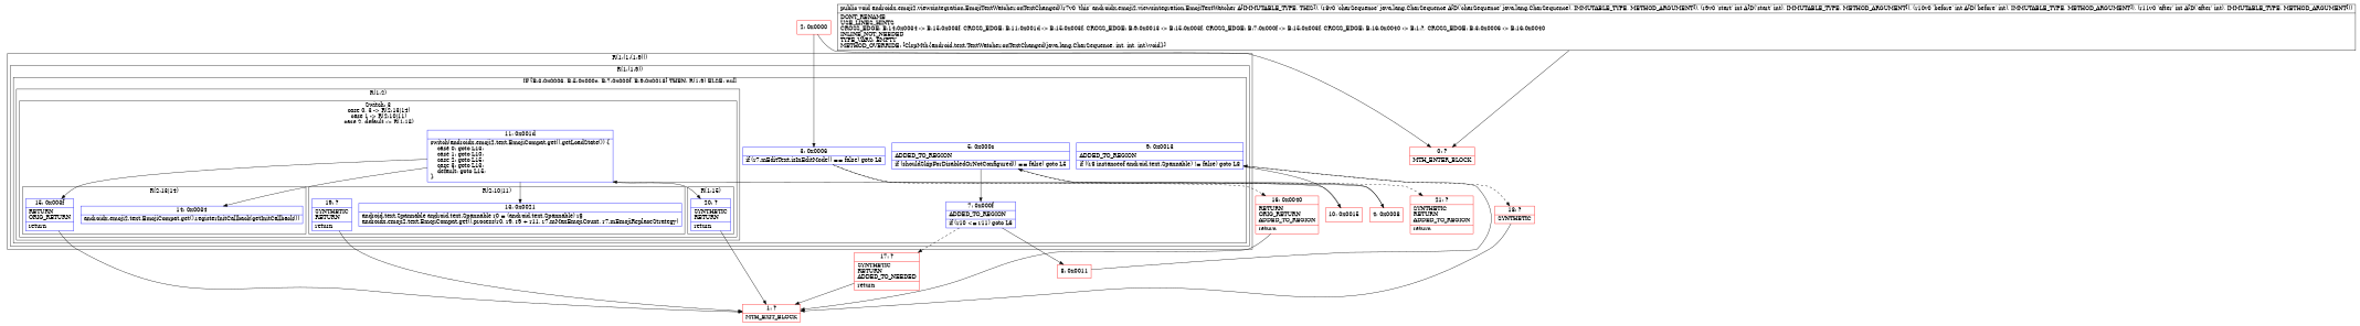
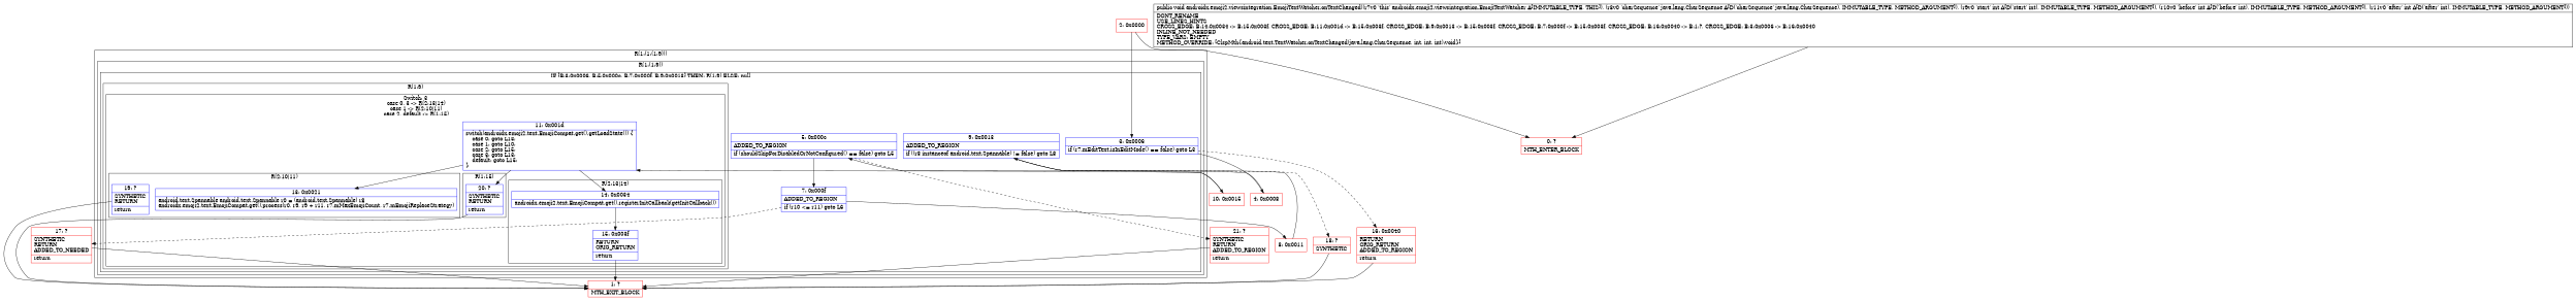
  digraph {
    node [color=blue shape=record]
    n1 [label="{14\:\ 0x0034|androidx.emoji2.text.EmojiCompat.get().registerInitCallback(getInitCallback())\l}"]
    n2 [label="{15\:\ 0x003f|RETURN\lORIG_RETURN\l|return\l}"]
    n3 [label="{13\:\ 0x0021|android.text.Spannable android.text.Spannable r0 = (android.text.Spannable) r8\landroidx.emoji2.text.EmojiCompat.get().process(r0, r9, r9 + r11, r7.mMaxEmojiCount, r7.mEmojiReplaceStrategy)\l}"]
    n4 [label="{19\:\ ?|SYNTHETIC\lRETURN\l|return\l}"]
    n5 [label="{20\:\ ?|SYNTHETIC\lRETURN\l|return\l}"]
    n6 [label="{11\:\ 0x001d|switch(androidx.emoji2.text.EmojiCompat.get().getLoadState()) \{\l    case 0: goto L13;\l    case 1: goto L10;\l    case 2: goto L15;\l    case 3: goto L13;\l    default: goto L15;\l\}\l}"]
    n7 [label="{3\:\ 0x0006|if (r7.mEditText.isInEditMode() == false) goto L3\l}"]
    n8 [label="{5\:\ 0x000c|ADDED_TO_REGION\l|if (shouldSkipForDisabledOrNotConfigured() == false) goto L5\l}"]
    n9 [label="{7\:\ 0x000f|ADDED_TO_REGION\l|if (r10 \<= r11) goto L6\l}"]
    n10 [label="{9\:\ 0x0013|ADDED_TO_REGION\l|if ((r8 instanceof android.text.Spannable) != false) goto L8\l}"]
    n11 [color=red label="{1\:\ ?|MTH_EXIT_BLOCK\l}"]
    n12 [color=red label="{4\:\ 0x0008}"]
    n13 [color=red label="{16\:\ 0x0040|RETURN\lORIG_RETURN\lADDED_TO_REGION\l|return\l}"]
    n14 [color=red label="{21\:\ ?|SYNTHETIC\lRETURN\lADDED_TO_REGION\l|return\l}"]
    n15 [color=red label="{8\:\ 0x0011}"]
    n16 [color=red label="{17\:\ ?|SYNTHETIC\lRETURN\lADDED_TO_NEEDED\l|return\l}"]
    n17 [color=red label="{10\:\ 0x0015}"]
    n18 [color=red label="{18\:\ ?|SYNTHETIC\l}"]
    n19 [color=red label="{0\:\ ?|MTH_ENTER_BLOCK\l}"]
    n20 [color=red label="{2\:\ 0x0000}"]
    n21 [label="{public void androidx.emoji2.viewsintegration.EmojiTextWatcher.onTextChanged((r7v0 'this' androidx.emoji2.viewsintegration.EmojiTextWatcher A[IMMUTABLE_TYPE, THIS]), (r8v0 'charSequence' java.lang.CharSequence A[D('charSequence' java.lang.CharSequence), IMMUTABLE_TYPE, METHOD_ARGUMENT]), (r9v0 'start' int A[D('start' int), IMMUTABLE_TYPE, METHOD_ARGUMENT]), (r10v0 'before' int A[D('before' int), IMMUTABLE_TYPE, METHOD_ARGUMENT]), (r11v0 'after' int A[D('after' int), IMMUTABLE_TYPE, METHOD_ARGUMENT]))  | DONT_RENAME\lUSE_LINES_HINTS\lCROSS_EDGE: B:14:0x0034 \-\> B:15:0x003f, CROSS_EDGE: B:11:0x001d \-\> B:15:0x003f, CROSS_EDGE: B:9:0x0013 \-\> B:15:0x003f, CROSS_EDGE: B:7:0x000f \-\> B:15:0x003f, CROSS_EDGE: B:16:0x0040 \-\> B:1:?, CROSS_EDGE: B:3:0x0006 \-\> B:16:0x0040\lINLINE_NOT_NEEDED\lTYPE_VARS: EMPTY\lMETHOD_OVERRIDE: [ClspMth\{android.text.TextWatcher.onTextChanged(java.lang.CharSequence, int, int, int):void\}]\l}" color=""]
    subgraph cluster_1 {
      label="R(1:(1:(1:9)))"
      subgraph cluster_2 {
        label="R(1:(1:9))"
        subgraph cluster_3 {
          label="IF [B:3:0x0006, B:5:0x000c, B:7:0x000f, B:9:0x0013] THEN: R(1:9) ELSE: null"
          n7
          n8
          n9
          n10
          subgraph cluster_4 {
-           label="R(1:2)"
+           label="R(1:9)"
            subgraph cluster_5 {
              label="Switch: 3\n case 0, 3 -> R(2:13|14)\n case 1 -> R(2:10|11)\n case 2, default -> R(1:15)"
              n6
              subgraph cluster_6 {
                label="R(2:13|14)"
                n1
                n2
              }
              subgraph cluster_7 {
                label="R(2:10|11)"
                n3
                n4
              }
              subgraph cluster_8 {
                label="R(1:15)"
                n5
              }
            }
          }
        }
      }
    }
-   n6 -> n2
+   n1 -> n2
    n2 -> n11
    n4 -> n11
    n5 -> n11
    n6 -> n1
    n6 -> n3
    n6 -> n5
    n7 -> n12
    n7 -> n13 [style=dashed]
    n8 -> n9
    n8 -> n14 [style=dashed]
    n9 -> n15
    n9 -> n16 [style=dashed]
    n10 -> n17
    n10 -> n18 [style=dashed]
    n12 -> n8
    n13 -> n11
+   n14 -> n11
    n15 -> n10
    n16 -> n11
    n17 -> n6
    n18 -> n11
    n20 -> n7
    n20 -> n19
    n21 -> n19
  }
